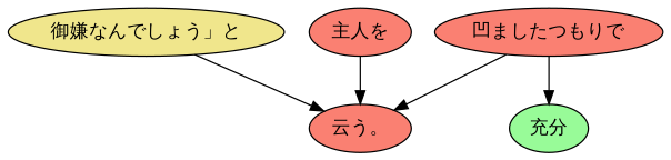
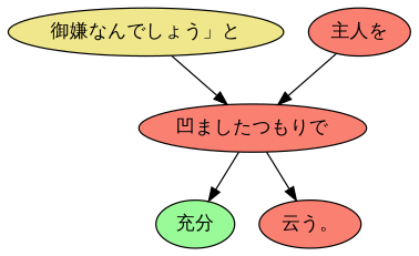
  digraph {
    node [fillcolor=salmon style=filled]
    n1 [fillcolor=khaki label="御嫌なんでしょう」と"]
    n2 [label="凹ましたつもりで"]
    n3 [fillcolor=palegreen label="充分"]
    n4 [label="云う。"]
    n5 [label="主人を"]
-   n1 -> n4
+   n1 -> n2
    n2 -> n3
    n2 -> n4
-   n5 -> n4
+   n5 -> n2
  }
